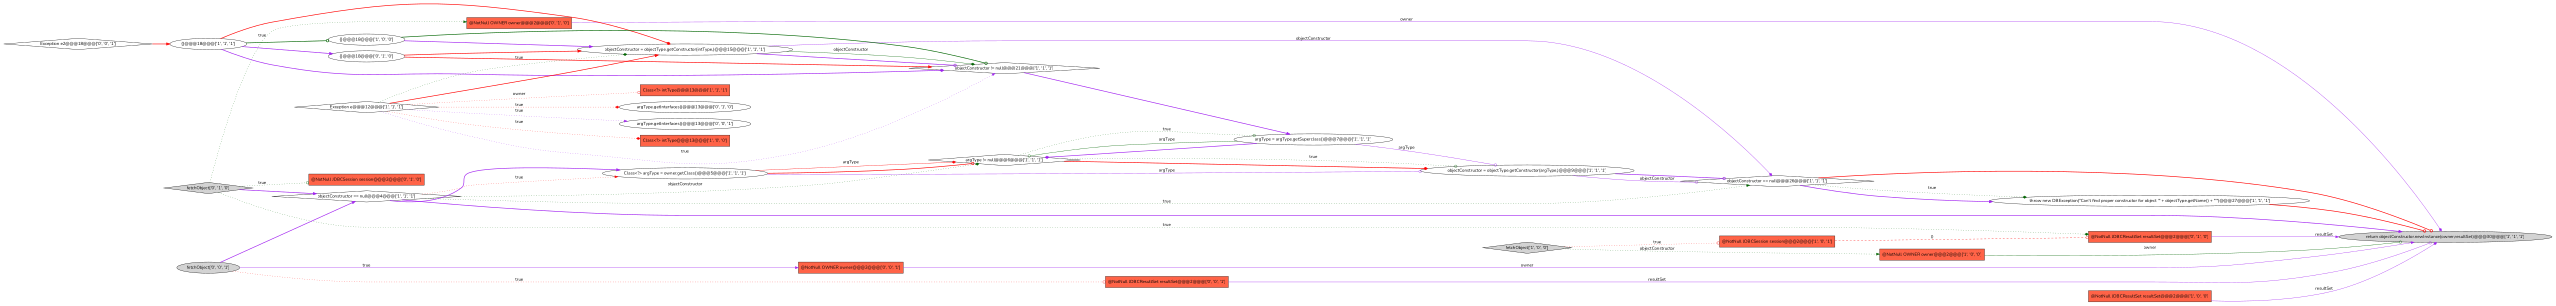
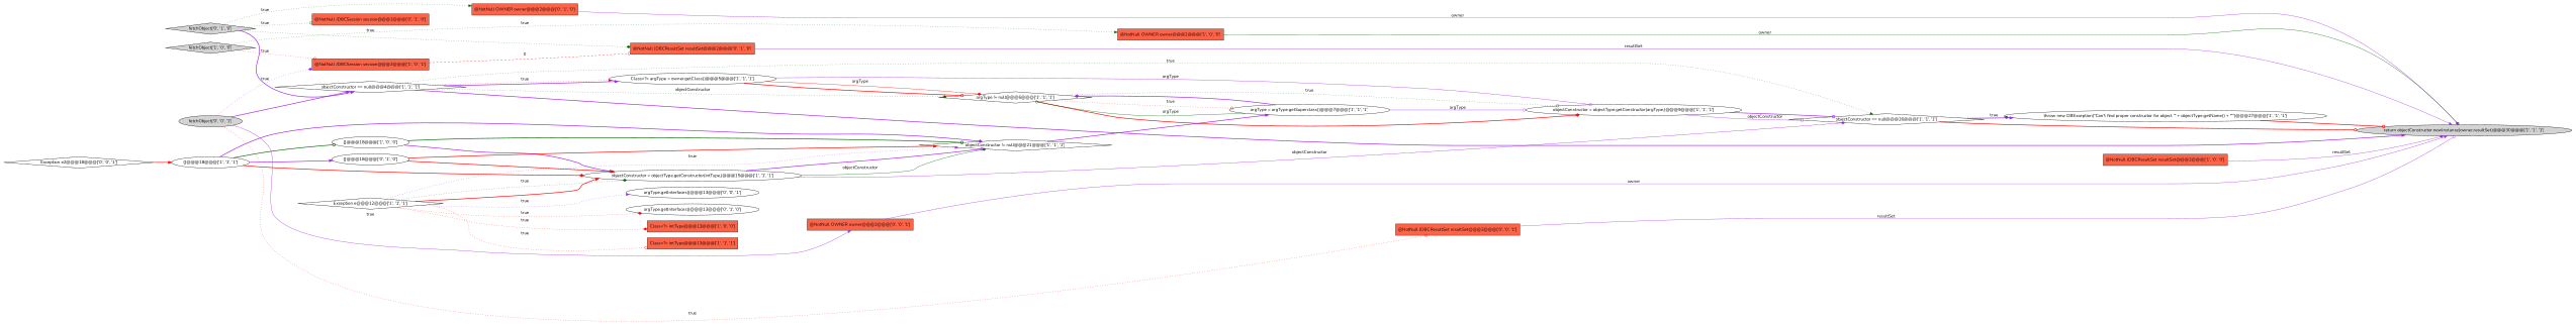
  digraph {
    fontname=Nunito
    rankdir=LR
    node [fillcolor=white fontname=Nunito shape=ellipse style=filled]
    edge [arrowhead=normal color=purple fontname=Nunito style=bold]
    n1 [label="objectConstructor = objectType.getConstructor(argType,)@@@9@@@['1', '1', '1']"]
    n2 [label="objectConstructor == null@@@26@@@['1', '1', '1']" shape=diamond]
    n3 [fillcolor=lightgray label="return objectConstructor.newInstance(owner,resultSet)@@@30@@@['1', '1', '1']"]
    n4 [label="throw new DBException(\"Can't find proper constructor for object '\" + objectType.getName() + \"'\")@@@27@@@['1', '1', '1']"]
    n5 [fillcolor=tomato label="@NotNull OWNER owner@@@2@@@['0', '1', '0']" shape=box]
    n6 [fillcolor=tomato label="Class<?> intType@@@13@@@['1', '1', '1']" shape=box]
    n7 [fillcolor=tomato label="@NotNull OWNER owner@@@2@@@['0', '0', '1']" shape=box]
    n8 [label="argType.getInterfaces()@@@13@@@['0', '1', '0']"]
    n9 [label="argType != null@@@6@@@['1', '1', '1']" shape=diamond]
    n10 [label="argType = argType.getSuperclass()@@@7@@@['1', '1', '1']"]
    n11 [fillcolor=lightgray label="fetchObject['0', '1', '0']" shape=diamond]
    n12 [label="objectConstructor == null@@@4@@@['1', '1', '1']" shape=diamond]
    n13 [fillcolor=tomato label="@NotNull JDBCResultSet resultSet@@@2@@@['0', '1', '0']" shape=box]
    n14 [fillcolor=tomato label="@NotNull JDBCSession session@@@2@@@['0', '1', '0']" shape=box]
    n15 [label="Class<?> argType = owner.getClass()@@@5@@@['1', '1', '1']"]
    n16 [label="objectConstructor != null@@@21@@@['1', '1', '1']" shape=diamond]
    n17 [label="Exception e2@@@18@@@['0', '0', '1']" shape=diamond]
    n18 [label="{}@@@18@@@['1', '1', '1']"]
    n19 [label="objectConstructor = objectType.getConstructor(intType,)@@@15@@@['1', '1', '1']"]
    n20 [label="{}@@@18@@@['1', '0', '0']"]
    n21 [label="{}@@@18@@@['0', '1', '0']"]
    n22 [label="argType.getInterfaces()@@@13@@@['0', '0', '1']"]
    n23 [label="Exception e@@@12@@@['1', '1', '1']" shape=diamond]
    n24 [fillcolor=tomato label="Class<?> intType@@@13@@@['1', '0', '0']" shape=box]
    n25 [fillcolor=tomato label="@NotNull JDBCResultSet resultSet@@@2@@@['1', '0', '0']" shape=box]
    n26 [fillcolor=tomato label="@NotNull OWNER owner@@@2@@@['1', '0', '0']" shape=box]
    n27 [fillcolor=lightgray label="fetchObject['1', '0', '0']" shape=diamond]
    n28 [fillcolor=tomato label="@NotNull JDBCSession session@@@2@@@['1', '0', '1']" shape=box]
    n29 [fillcolor=lightgray label="fetchObject['0', '0', '1']"]
    n30 [fillcolor=tomato label="@NotNull JDBCResultSet resultSet@@@2@@@['0', '0', '1']" shape=box]
    n1 -> n2 [arrowhead=odot label=objectConstructor style=solid]
    n1 -> n2 [arrowhead=odot]
    n2 -> n3 [arrowhead=odot color=red]
    n2 -> n4 [arrowhead=diamond color=darkgreen label=true style=dotted]
    n2 -> n4
    n4 -> n3 [arrowhead=odot color=red]
    n5 -> n3 [arrowhead=diamond label=owner style=solid]
    n7 -> n3 [label=owner style=solid]
    n9 -> n1 [arrowhead=diamond color=red]
    n9 -> n1 [arrowhead=odot color=darkgreen label=true style=dotted]
-   n9 -> n10 [arrowhead=odot color=darkgreen label=true style=dotted]
+   n9 -> n10 [arrowhead=odot color=red label=true style=dotted]
    n10 -> n1 [arrowhead=odot label=argType style=solid]
    n10 -> n9 [arrowhead=odot color=darkgreen label=argType style=solid]
    n10 -> n9 [arrowhead=diamond]
    n11 -> n5 [color=darkgreen label=true style=dotted]
    n11 -> n12
    n11 -> n13 [arrowhead=diamond color=darkgreen label=true style=dotted]
    n11 -> n14 [arrowhead=odot color=darkgreen label=true style=dotted]
    n12 -> n2 [color=darkgreen label=true style=dotted]
    n12 -> n3
    n12 -> n9 [arrowhead=diamond color=darkgreen label=objectConstructor style=dotted]
    n12 -> n15 [color=red label=true style=dotted]
    n12 -> n15
    n13 -> n3 [label=resultSet style=solid]
    n15 -> n1 [arrowhead=odot label=argType style=solid]
    n15 -> n9 [arrowhead=diamond color=red label=argType style=solid]
    n15 -> n9 [arrowhead=odot color=red]
    n16 -> n10
    n17 -> n18 [color=red]
    n18 -> n16 [arrowhead=diamond]
    n18 -> n19 [arrowhead=diamond color=red]
    n18 -> n20 [arrowhead=odot color=darkgreen]
    n18 -> n21
    n19 -> n2 [arrowhead=diamond label=objectConstructor style=solid]
    n19 -> n16 [arrowhead=diamond color=darkgreen label=objectConstructor style=solid]
    n19 -> n16 [arrowhead=odot]
    n20 -> n16 [arrowhead=odot color=darkgreen]
    n20 -> n19
    n21 -> n16 [color=red]
    n21 -> n19 [color=red]
-   n23 -> n6 [arrowhead=odot color=red label=owner style=dotted]
+   n23 -> n6 [arrowhead=odot color=red label=true style=dotted]
    n23 -> n8 [arrowhead=diamond color=red label=true style=dotted]
    n23 -> n16 [label=true style=dotted]
    n23 -> n19 [arrowhead=diamond color=darkgreen label=true style=dotted]
    n23 -> n19 [color=red]
    n23 -> n22 [label=true style=dotted]
    n23 -> n24 [arrowhead=diamond color=red label=true style=dotted]
    n25 -> n3 [arrowhead=diamond label=resultSet style=solid]
    n26 -> n3 [arrowhead=odot color=darkgreen label=owner style=solid]
-   n27 -> n26 [color=darkgreen label=objectConstructor style=dotted]
+   n27 -> n26 [color=darkgreen label=true style=dotted]
    n27 -> n28 [arrowhead=odot color=red label=true style=dotted]
    n28 -> n13 [arrowhead=odot color=red label=0 style=dashed]
    n29 -> n7 [label=true style=solid]
    n29 -> n12
+   n29 -> n28 [arrowhead=diamond label=true style=dotted]
    n29 -> n30 [arrowhead=odot color=red label=true style=dotted]
    n30 -> n3 [arrowhead=odot label=resultSet style=solid]
  }
